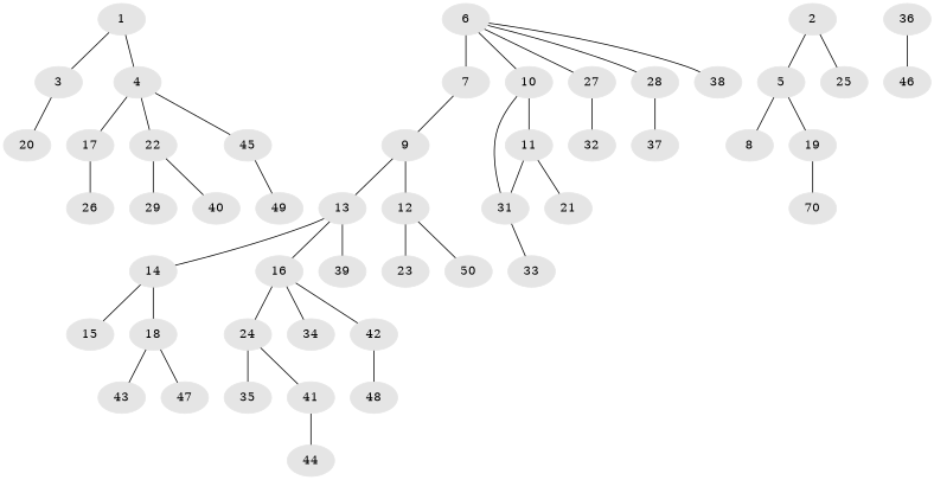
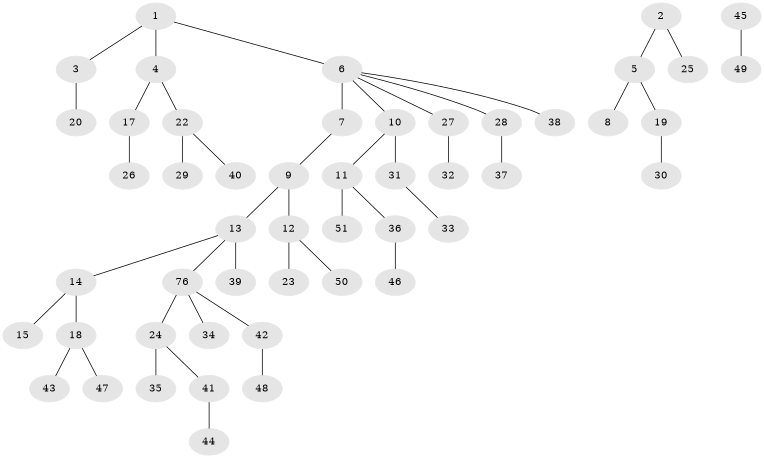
  graph {
    node [color=gray90 style=filled]
    edge [weight=1.0]
    1
    3
    4
    6
    2
    5
    25
    20
    17
    22
    45
    7
    10
    27
    28
    38
    8
    19
    26
    29
    40
    49
-   30 [label=70]
+   30
    9
    11
    31
    32
    37
    13
    12
    14
-   16
+   16 [label=76]
    39
    23
    50
-   21
+   21 [label=51]
    36
    33
    46
    15
    18
    24
    34
    42
    43
    47
    35
    41
    48
    44
    1 -- 3
    1 -- 4
+   1 -- 6
    3 -- 20
    4 -- 17
    4 -- 22
-   4 -- 45
    6 -- 7 [weight=5.0]
    6 -- 10
    6 -- 27
    6 -- 28
    6 -- 38
    2 -- 5
    2 -- 25
    5 -- 8
    5 -- 19
    17 -- 26
    22 -- 29 [weight=2.0]
    22 -- 40
    45 -- 49
    7 -- 9
    10 -- 11
    10 -- 31
    27 -- 32 [weight=3.0]
    28 -- 37
    19 -- 30 [weight=2.0]
    9 -- 13
    9 -- 12
    11 -- 21
-   11 -- 31
+   11 -- 36
    31 -- 33
    13 -- 14
    13 -- 16
    13 -- 39 [weight=3.0]
    12 -- 23 [weight=2.0]
    12 -- 50
    14 -- 15
    14 -- 18
    16 -- 24
    16 -- 34
    16 -- 42
    36 -- 46
    18 -- 43 [weight=2.0]
    18 -- 47
    24 -- 35
    24 -- 41
    42 -- 48
    41 -- 44
  }
